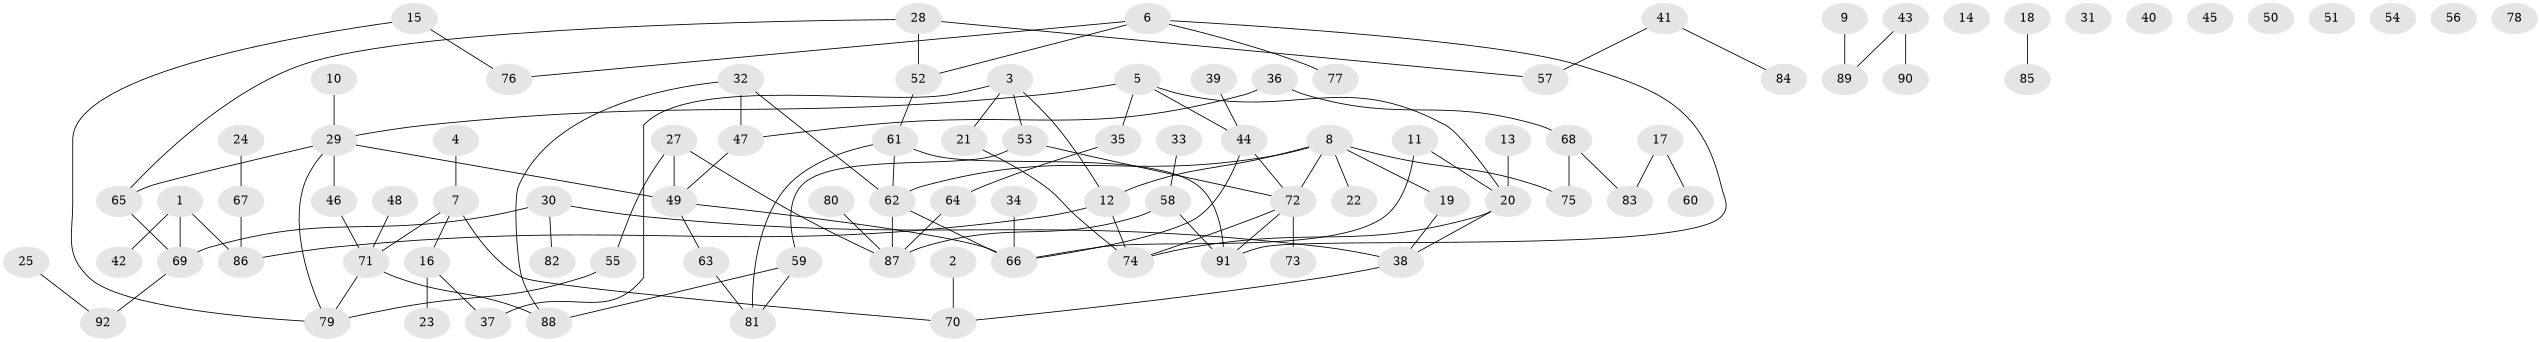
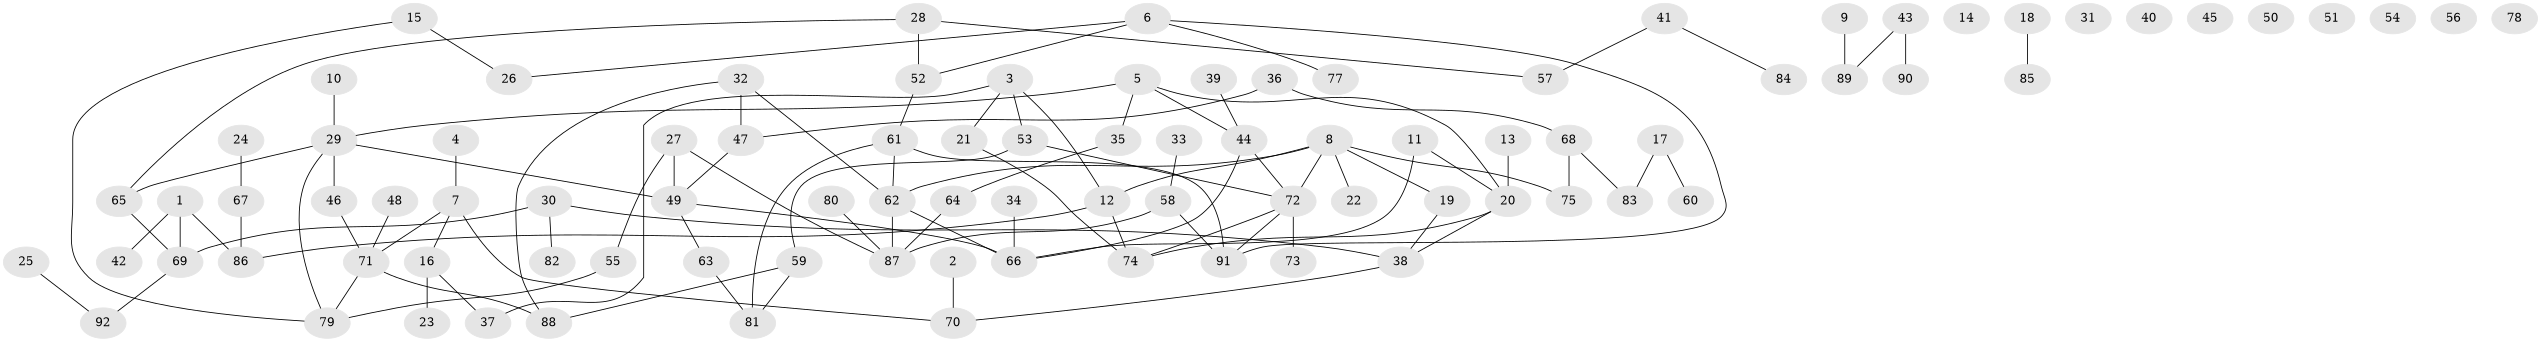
  graph {
    node [color=gray90 style=filled]
    1
    42
    69
    86
    92
    2
    70
    3
    12
    21
    37
    53
    74
    72
    59
    4
    7
    16
    71
    5
    20
    29
    35
    44
    38
    79
    49
    65
    46
    64
    66
    6
    52
-   76
+   76 [label=26]
    77
    91
    61
    23
    88
    8
    19
    22
    62
    75
    87
    73
    9
    89
    10
    11
    13
    14
    15
    17
    60
    83
    18
    85
    24
    67
    25
    68
    27
    55
    63
    28
    57
    30
    82
    31
    32
    47
    33
    58
    34
    36
    39
    40
    41
    84
    43
    90
    45
    48
    81
    50
    51
    54
    56
    78
    80
    1 -- 42
    1 -- 69
    1 -- 86
    69 -- 92
    2 -- 70
    3 -- 12
    3 -- 21
    3 -- 37
    3 -- 53
    12 -- 86
    12 -- 74
    21 -- 74
    53 -- 72
    53 -- 59
    72 -- 74
    72 -- 91
    72 -- 73
    59 -- 88
    59 -- 81
    4 -- 7
    7 -- 70
    7 -- 16
    7 -- 71
    16 -- 37
    16 -- 23
    71 -- 79
    71 -- 88
    5 -- 20
    5 -- 29
    5 -- 35
    5 -- 44
    20 -- 74
    20 -- 38
    29 -- 79
    29 -- 49
    29 -- 65
    29 -- 46
    35 -- 64
    44 -- 72
    44 -- 66
    38 -- 70
    49 -- 66
    49 -- 63
    65 -- 69
    46 -- 71
    64 -- 87
    6 -- 52
    6 -- 76
    6 -- 77
    6 -- 91
    52 -- 61
    61 -- 91
    61 -- 62
    61 -- 81
    8 -- 12
    8 -- 72
    8 -- 19
    8 -- 22
    8 -- 62
    8 -- 75
    19 -- 38
    62 -- 66
    62 -- 87
    9 -- 89
    10 -- 29
    11 -- 20
    11 -- 66
    13 -- 20
    15 -- 79
    15 -- 76
    17 -- 60
    17 -- 83
    18 -- 85
    24 -- 67
    67 -- 86
    25 -- 92
    68 -- 75
    68 -- 83
    27 -- 49
    27 -- 87
    27 -- 55
    55 -- 79
    63 -- 81
    28 -- 65
    28 -- 52
    28 -- 57
    30 -- 69
    30 -- 38
    30 -- 82
    32 -- 88
    32 -- 62
    32 -- 47
    47 -- 49
    33 -- 58
    58 -- 91
    58 -- 87
    34 -- 66
    36 -- 68
    36 -- 47
    39 -- 44
    41 -- 57
    41 -- 84
    43 -- 89
    43 -- 90
    48 -- 71
    80 -- 87
  }
